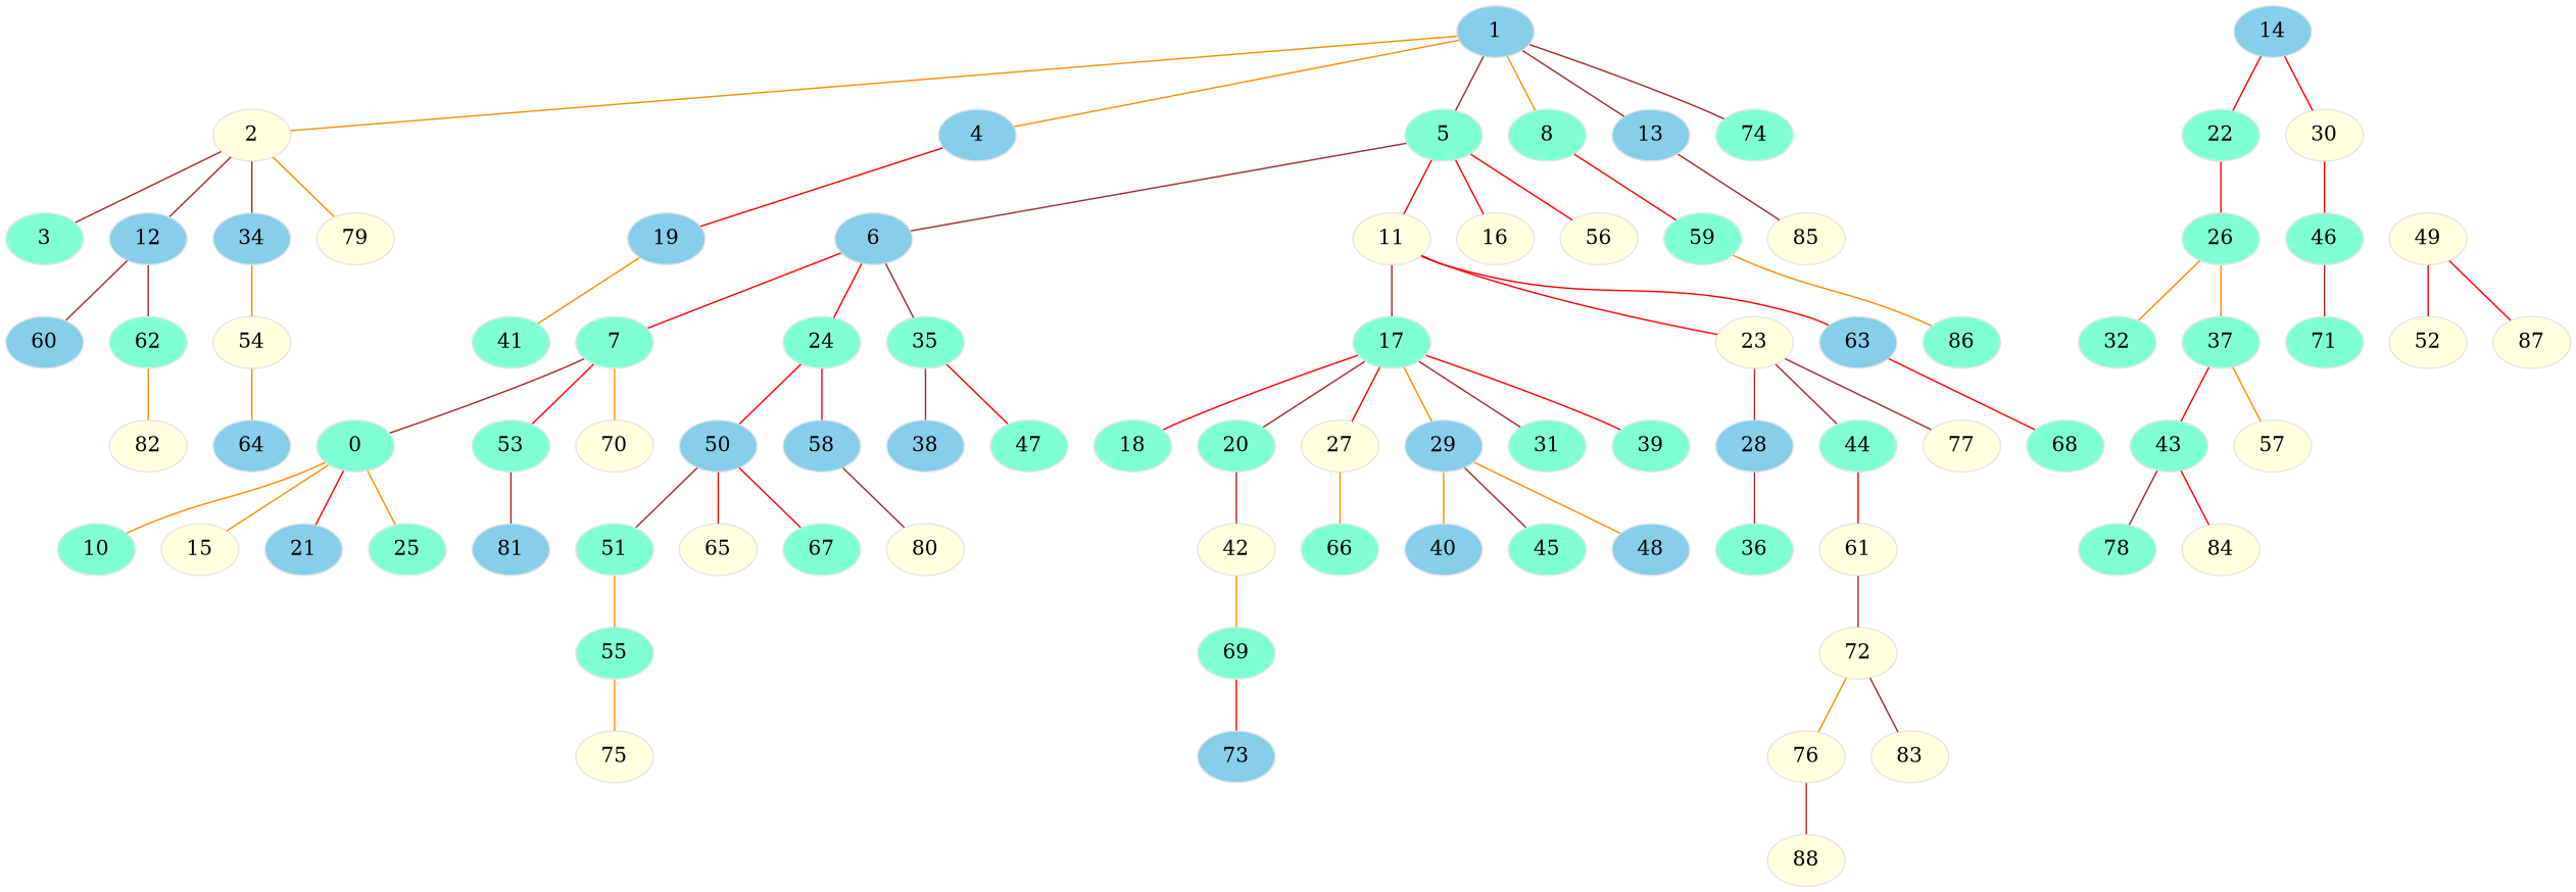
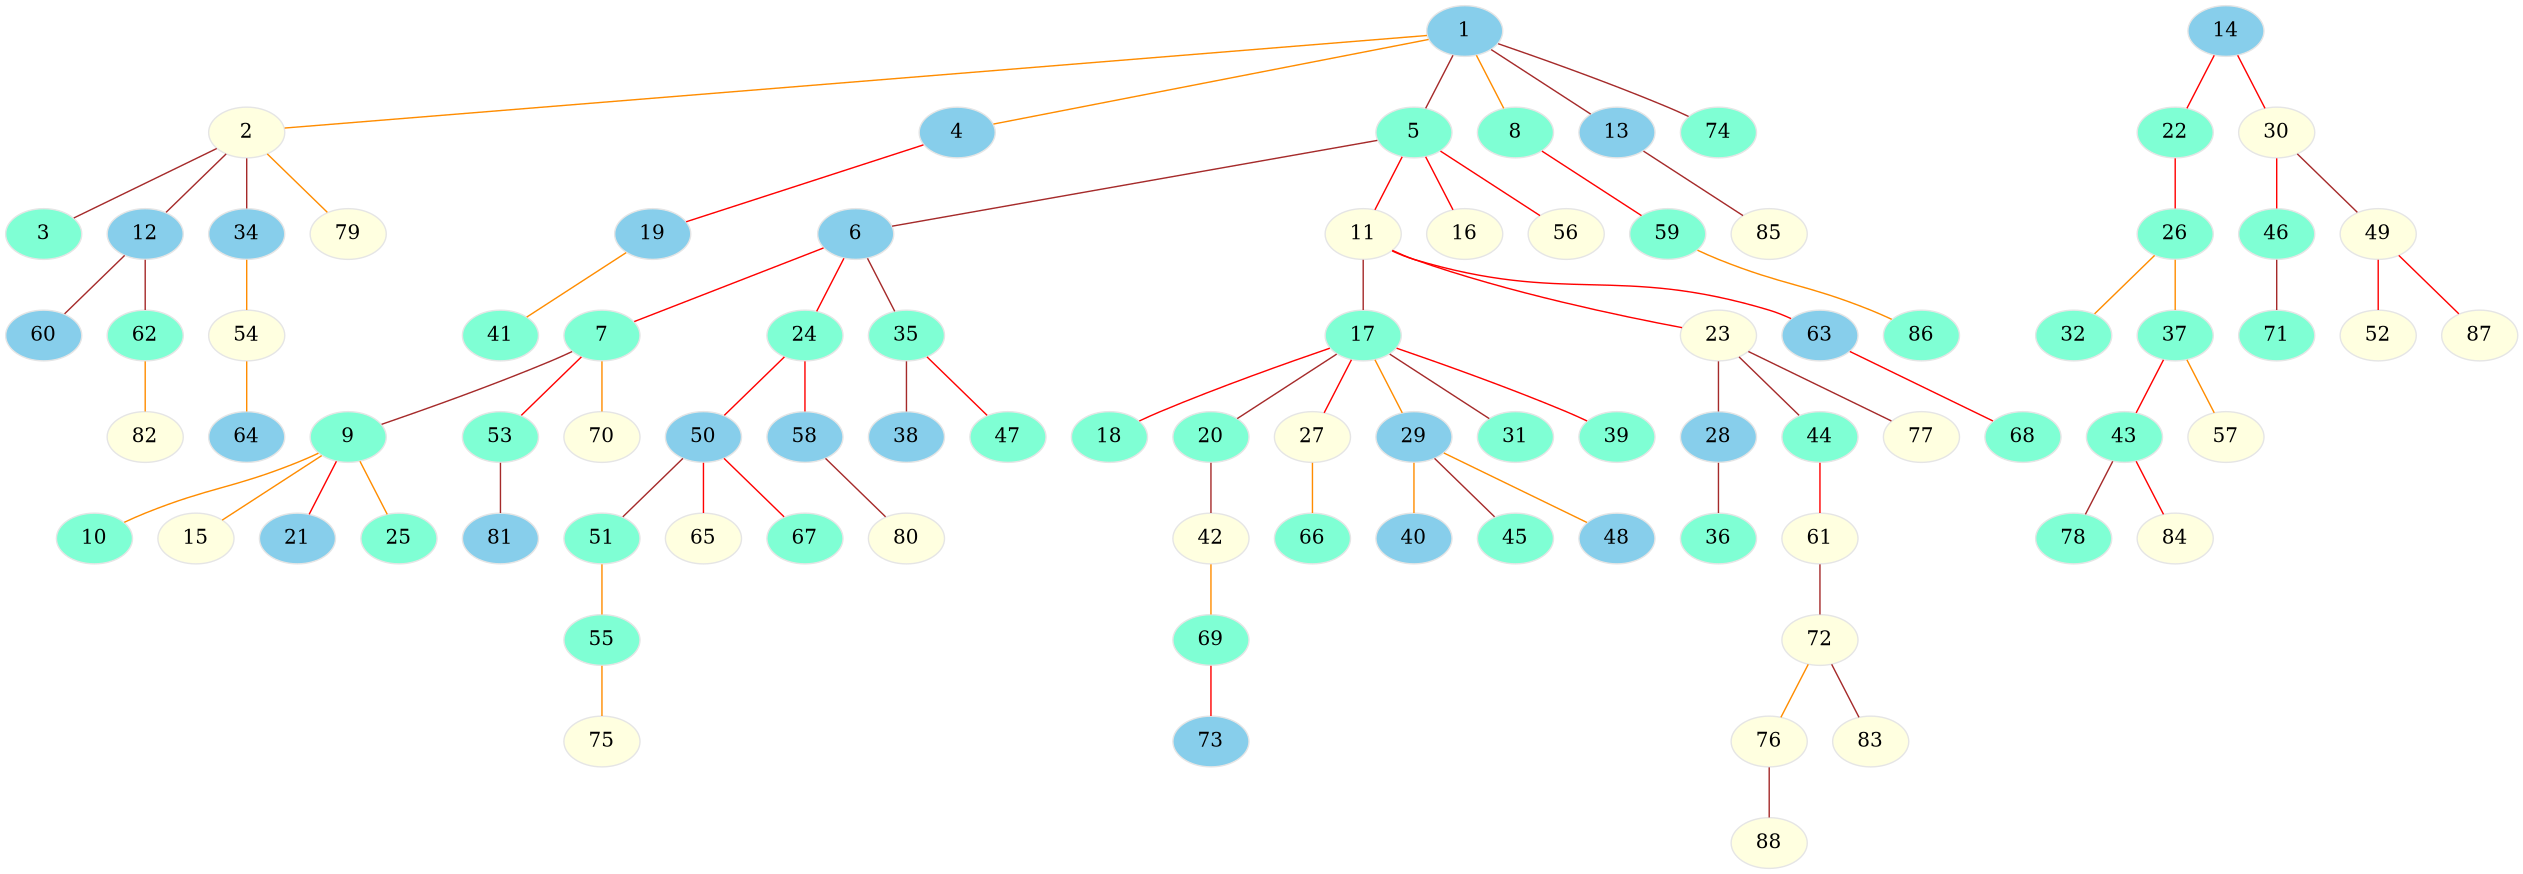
  graph {
    node [color=gray90 fillcolor=aquamarine style=filled]
    edge [color=brown]
    1 [fillcolor=skyblue]
    2 [fillcolor=lightyellow]
    4 [fillcolor=skyblue]
    5
    8
    13 [fillcolor=skyblue]
    74
    3
    12 [fillcolor=skyblue]
    34 [fillcolor=skyblue]
    79 [fillcolor=lightyellow]
    19 [fillcolor=skyblue]
    6 [fillcolor=skyblue]
    11 [fillcolor=lightyellow]
    16 [fillcolor=lightyellow]
    56 [fillcolor=lightyellow]
    59
    85 [fillcolor=lightyellow]
    60 [fillcolor=skyblue]
    62
    54 [fillcolor=lightyellow]
    41
    7
    24
    35
    17
    23 [fillcolor=lightyellow]
    63 [fillcolor=skyblue]
    14 [fillcolor=skyblue]
    22
    30 [fillcolor=lightyellow]
-   9 [label=0]
+   9
    53
    70 [fillcolor=lightyellow]
    50 [fillcolor=skyblue]
    58 [fillcolor=skyblue]
    38 [fillcolor=skyblue]
    47
    10
    15 [fillcolor=lightyellow]
    21 [fillcolor=skyblue]
    25
    81 [fillcolor=skyblue]
    86
    18
    20
    27 [fillcolor=lightyellow]
    29 [fillcolor=skyblue]
    31
    39
    28 [fillcolor=skyblue]
    44
    77 [fillcolor=lightyellow]
    68
    82 [fillcolor=lightyellow]
    26
    46
    49 [fillcolor=lightyellow]
    42 [fillcolor=lightyellow]
    66
    40 [fillcolor=skyblue]
    45
    48 [fillcolor=skyblue]
    69
    32
    37
    36
    61 [fillcolor=lightyellow]
    51
    65 [fillcolor=lightyellow]
    67
    80 [fillcolor=lightyellow]
    43
    57 [fillcolor=lightyellow]
    71
    52 [fillcolor=lightyellow]
    87 [fillcolor=lightyellow]
    64 [fillcolor=skyblue]
    78
    84 [fillcolor=lightyellow]
    73 [fillcolor=skyblue]
    72 [fillcolor=lightyellow]
    55
    75 [fillcolor=lightyellow]
    76 [fillcolor=lightyellow]
    83 [fillcolor=lightyellow]
    88 [fillcolor=lightyellow]
    1 -- 2 [color=darkorange]
    1 -- 4 [color=darkorange]
    1 -- 5
    1 -- 8 [color=darkorange]
    1 -- 13
    1 -- 74
    2 -- 3
    2 -- 12
    2 -- 34
    2 -- 79 [color=darkorange]
    4 -- 19 [color=red]
    5 -- 6
    5 -- 11 [color=red]
    5 -- 16 [color=red]
    5 -- 56 [color=red]
    8 -- 59 [color=red]
    13 -- 85
    12 -- 60
    12 -- 62
    34 -- 54 [color=darkorange]
    19 -- 41 [color=darkorange]
    6 -- 7 [color=red]
    6 -- 24 [color=red]
    6 -- 35
    11 -- 17
    11 -- 23 [color=red]
    11 -- 63 [color=red]
    59 -- 86 [color=darkorange]
    62 -- 82 [color=darkorange]
    54 -- 64 [color=darkorange]
    7 -- 9
    7 -- 53 [color=red]
    7 -- 70 [color=darkorange]
    24 -- 50 [color=red]
    24 -- 58 [color=red]
    35 -- 38
    35 -- 47 [color=red]
    17 -- 18 [color=red]
    17 -- 20
    17 -- 27 [color=red]
    17 -- 29 [color=darkorange]
    17 -- 31
    17 -- 39 [color=red]
    23 -- 28
    23 -- 44
    23 -- 77
    63 -- 68 [color=red]
    14 -- 22 [color=red]
    14 -- 30 [color=red]
    22 -- 26 [color=red]
    30 -- 46 [color=red]
+   30 -- 49
    9 -- 10 [color=darkorange]
    9 -- 15 [color=darkorange]
    9 -- 21 [color=red]
    9 -- 25 [color=darkorange]
    53 -- 81
    50 -- 51
    50 -- 65 [color=red]
    50 -- 67 [color=red]
    58 -- 80
    20 -- 42
    27 -- 66 [color=darkorange]
    29 -- 40 [color=darkorange]
    29 -- 45
    29 -- 48 [color=darkorange]
    28 -- 36
    44 -- 61 [color=red]
    26 -- 32 [color=darkorange]
    26 -- 37 [color=darkorange]
    46 -- 71
    49 -- 52 [color=red]
    49 -- 87 [color=red]
    42 -- 69 [color=darkorange]
    69 -- 73 [color=red]
    37 -- 43 [color=red]
    37 -- 57 [color=darkorange]
    61 -- 72
    51 -- 55 [color=darkorange]
    43 -- 78
    43 -- 84 [color=red]
    72 -- 76 [color=darkorange]
    72 -- 83
    55 -- 75 [color=darkorange]
    76 -- 88
  }
